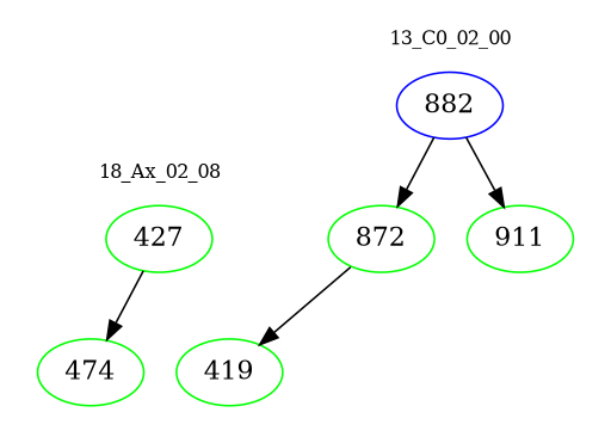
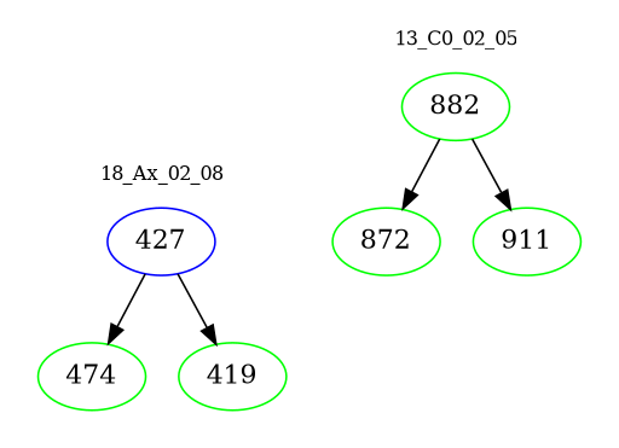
  digraph {
    node [color=green]
    edge [color=black]
-   n1 [label=427]
+   n1 [color=blue label=427]
    n2 [label=419]
    n3 [label=474]
-   n4 [color=blue label=882]
+   n4 [label=882]
    n5 [label=872]
    n6 [label=911]
    subgraph cluster_1 {
      color=white
      fontsize=10
      label="18_Ax_02_08"
      n1
      n2
      n3
    }
    subgraph cluster_2 {
      color=white
      fontsize=10
-     label="13_C0_02_00"
+     label="13_C0_02_05"
      n4
      n5
      n6
    }
-   n5 -> n2
+   n1 -> n2
    n1 -> n3
    n4 -> n5
    n4 -> n6
  }
